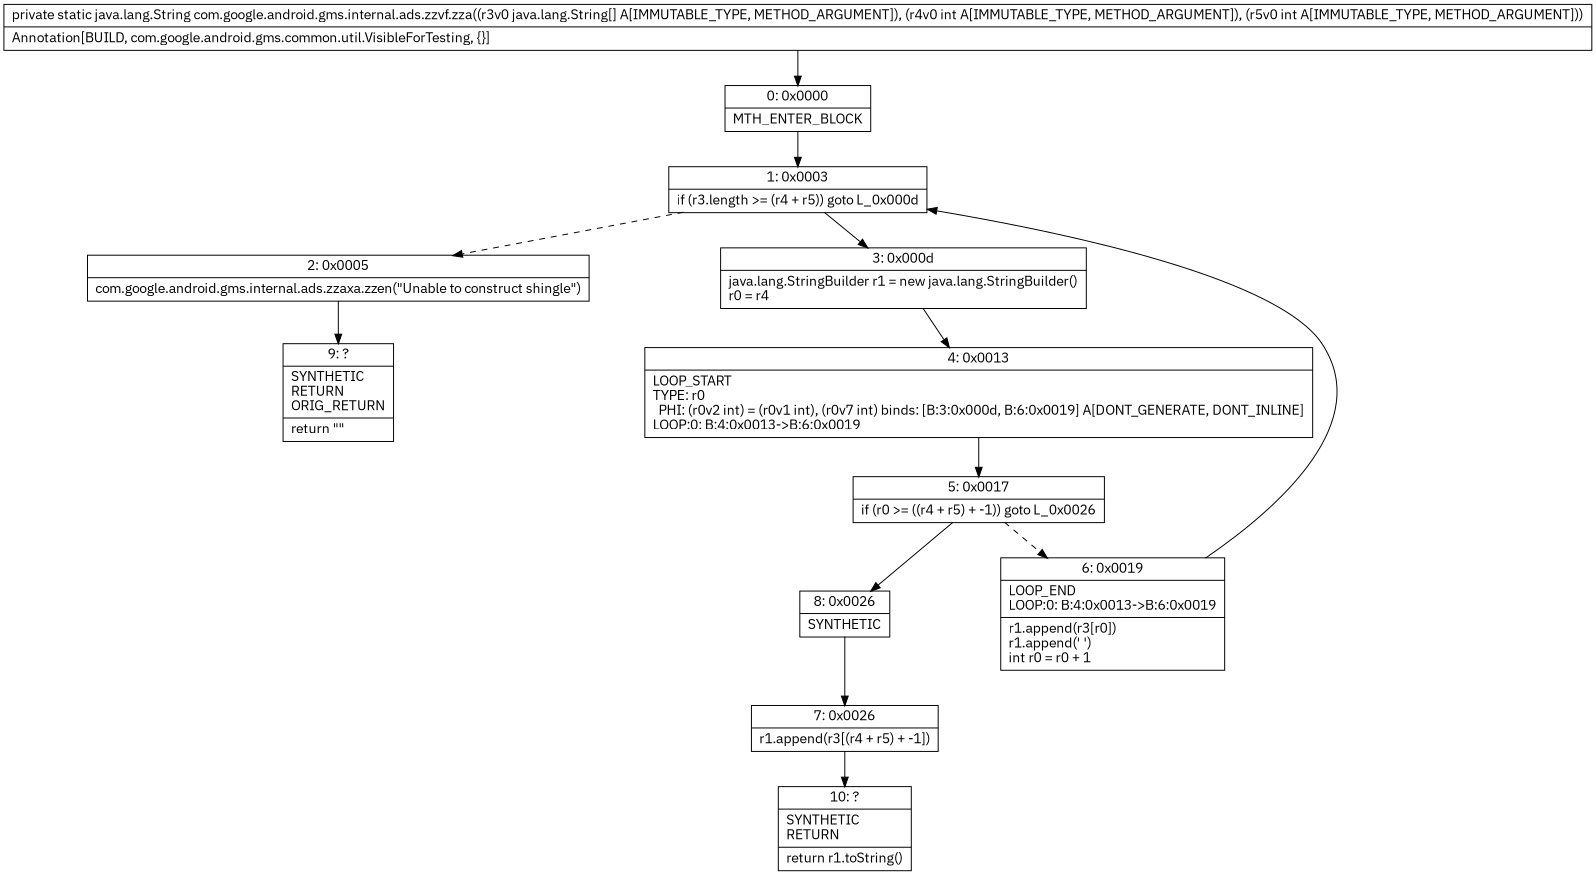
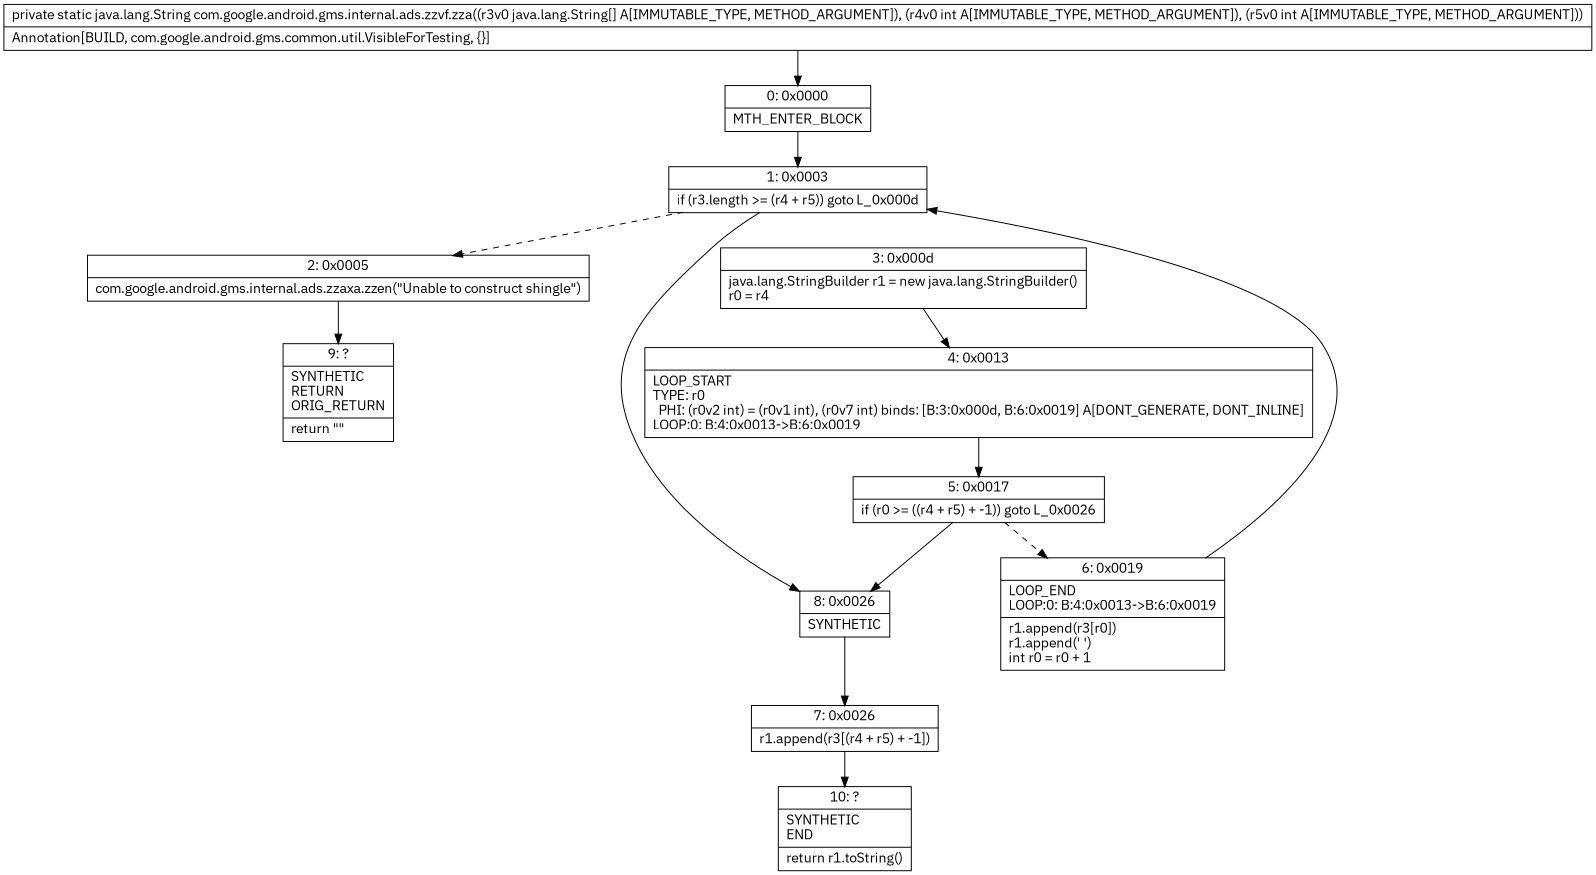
  digraph {
    fontname="IBM Plex Sans"
    node [fontname="IBM Plex Sans" shape=record]
    edge [fontname="IBM Plex Sans"]
    n1 [label="{0\:\ 0x0000|MTH_ENTER_BLOCK\l}"]
    n2 [label="{1\:\ 0x0003|if (r3.length \>= (r4 + r5)) goto L_0x000d\l}"]
    n3 [label="{2\:\ 0x0005|com.google.android.gms.internal.ads.zzaxa.zzen(\"Unable to construct shingle\")\l}"]
    n4 [label="{3\:\ 0x000d|java.lang.StringBuilder r1 = new java.lang.StringBuilder()\lr0 = r4\l}"]
    n5 [label="{9\:\ ?|SYNTHETIC\lRETURN\lORIG_RETURN\l|return \"\"\l}"]
    n6 [label="{4\:\ 0x0013|LOOP_START\lTYPE: r0 \l  PHI: (r0v2 int) = (r0v1 int), (r0v7 int) binds: [B:3:0x000d, B:6:0x0019] A[DONT_GENERATE, DONT_INLINE]\lLOOP:0: B:4:0x0013\-\>B:6:0x0019\l}"]
    n7 [label="{5\:\ 0x0017|if (r0 \>= ((r4 + r5) + \-1)) goto L_0x0026\l}"]
    n8 [label="{6\:\ 0x0019|LOOP_END\lLOOP:0: B:4:0x0013\-\>B:6:0x0019\l|r1.append(r3[r0])\lr1.append(' ')\lint r0 = r0 + 1\l}"]
    n9 [label="{8\:\ 0x0026|SYNTHETIC\l}"]
    n10 [label="{7\:\ 0x0026|r1.append(r3[(r4 + r5) + \-1])\l}"]
-   n11 [label="{10\:\ ?|SYNTHETIC\lRETURN\l|return r1.toString()\l}"]
+   n11 [label="{10\:\ ?|SYNTHETIC\lEND\l|return r1.toString()\l}"]
    n12 [label="{private static java.lang.String com.google.android.gms.internal.ads.zzvf.zza((r3v0 java.lang.String[] A[IMMUTABLE_TYPE, METHOD_ARGUMENT]), (r4v0 int A[IMMUTABLE_TYPE, METHOD_ARGUMENT]), (r5v0 int A[IMMUTABLE_TYPE, METHOD_ARGUMENT]))  | Annotation[BUILD, com.google.android.gms.common.util.VisibleForTesting, \{\}]\l}"]
    n1 -> n2
    n2 -> n3 [style=dashed]
-   n2 -> n4
+   n2 -> n9
    n3 -> n5
    n4 -> n6
    n6 -> n7
    n7 -> n8 [style=dashed]
    n7 -> n9
    n8 -> n2
    n9 -> n10
    n10 -> n11
    n12 -> n1
  }
